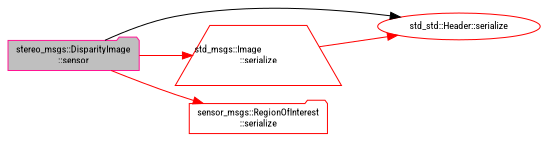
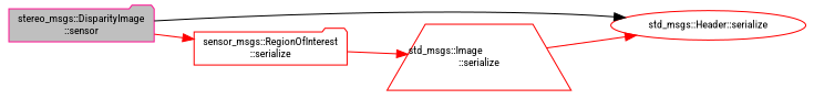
  digraph {
    fontname="Roboto Condensed"
    rankdir=LR
    node [color=red fillcolor=white fontname="Roboto Condensed" fontsize=10 shape=folder style=filled]
    edge [color=red fontname="Roboto Condensed" fontsize=10 labelfontname=Helvetica labelfontsize=10 style=solid]
    n1 [color=deeppink fillcolor=grey75 fontcolor=black height=0.2 label="stereo_msgs::DisparityImage\l::sensor" width=0.4]
-   n2 [height=0.2 label="std_std::Header::serialize" shape=ellipse width=0.4]
+   n2 [height=0.2 label="std_msgs::Header::serialize" shape=ellipse width=0.4]
    n3 [height=0.2 label="std_msgs::Image\l::serialize" shape=trapezium width=0.4]
    n4 [height=0.2 label="sensor_msgs::RegionOfInterest\l::serialize" width=0.4]
    n1 -> n2 [color=black]
-   n1 -> n3
+   n4 -> n3
    n1 -> n4
    n3 -> n2
  }
